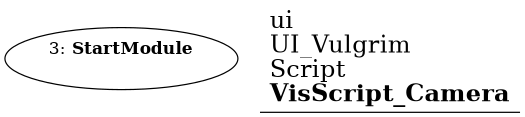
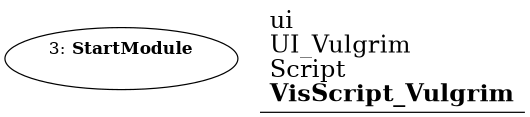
  digraph {
    fontname="DejaVu Serif"
    splines=spline
    node [fontname="DejaVu Serif"]
    n1 [label=<3: <b>StartModule</b><br/><br/>> shape=oval]
-   n2 [label=<<font point-size="20">ui<br align="left"/>UI_Vulgrim<br align="left"/>Script<br align="left"/><b>VisScript_Camera</b><br align="left"/></font>> shape=underline]
+   n2 [label=<<font point-size="20">ui<br align="left"/>UI_Vulgrim<br align="left"/>Script<br align="left"/><b>VisScript_Vulgrim</b><br align="left"/></font>> shape=underline]
  }
